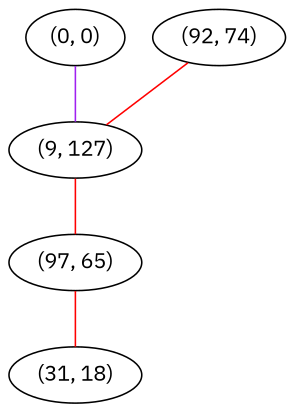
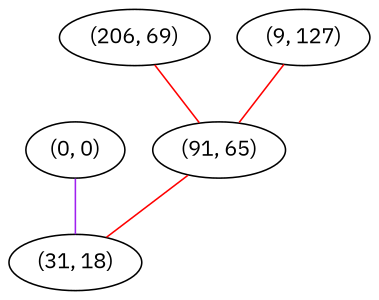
  graph {
    fontname="IBM Plex Sans"
    node [fontname="IBM Plex Sans"]
    edge [color=red fontname="IBM Plex Sans" weight=1]
    n1 [label="(31, 18)"]
    "(0, 0)"
-   "(97, 65)"
-   "(92, 74)"
+   "(206, 69)"
+   "(97, 65)" [label="(91, 65)"]
    "(9, 127)"
-   "(0, 0)" -- "(9, 127)" [color=purple weight=4]
+   "(0, 0)" -- n1 [color=purple weight=4]
+   "(206, 69)" -- "(97, 65)"
    "(97, 65)" -- n1
-   "(92, 74)" -- "(9, 127)"
    "(9, 127)" -- "(97, 65)"
  }
